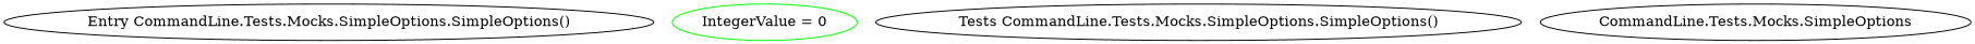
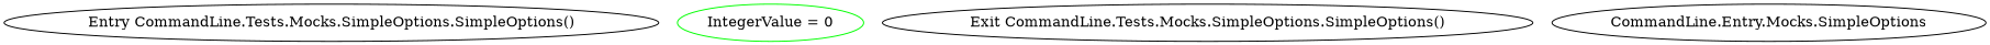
  digraph {
    node [cluster="CommandLine.Tests.Mocks.SimpleOptions.SimpleOptions()" file="SimpleOptions.cs" span="35-35"]
    n1 [label="Entry CommandLine.Tests.Mocks.SimpleOptions.SimpleOptions()"]
    n2 [color=green community=0 label="IntegerValue = 0" prediction=0 span="37-37"]
-   n3 [label="Tests CommandLine.Tests.Mocks.SimpleOptions.SimpleOptions()"]
-   n4 [label="CommandLine.Tests.Mocks.SimpleOptions" cluster="" span=""]
+   n3 [label="Exit CommandLine.Tests.Mocks.SimpleOptions.SimpleOptions()"]
+   n4 [label="CommandLine.Entry.Mocks.SimpleOptions" cluster="" span=""]
  }
